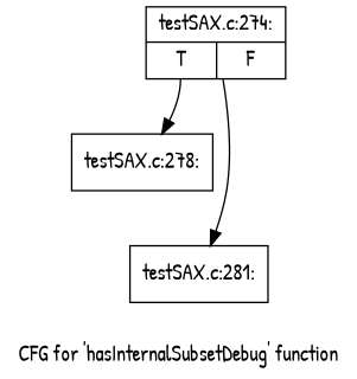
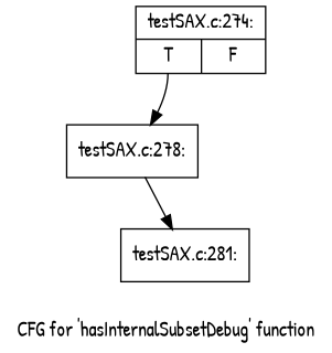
  digraph {
    fontname="Patrick Hand"
    label="CFG for 'hasInternalSubsetDebug' function"
    node [fontname="Patrick Hand" shape=record]
    edge [fontname="Patrick Hand"]
    n1 [label="{testSAX.c:274:|{<s0>T|<s1>F}}"]
    n2 [label="{testSAX.c:278:}"]
    n3 [label="{testSAX.c:281:}"]
    n1 -> n2 [tailport=s0]
-   n1 -> n3
+   n2 -> n3
  }
